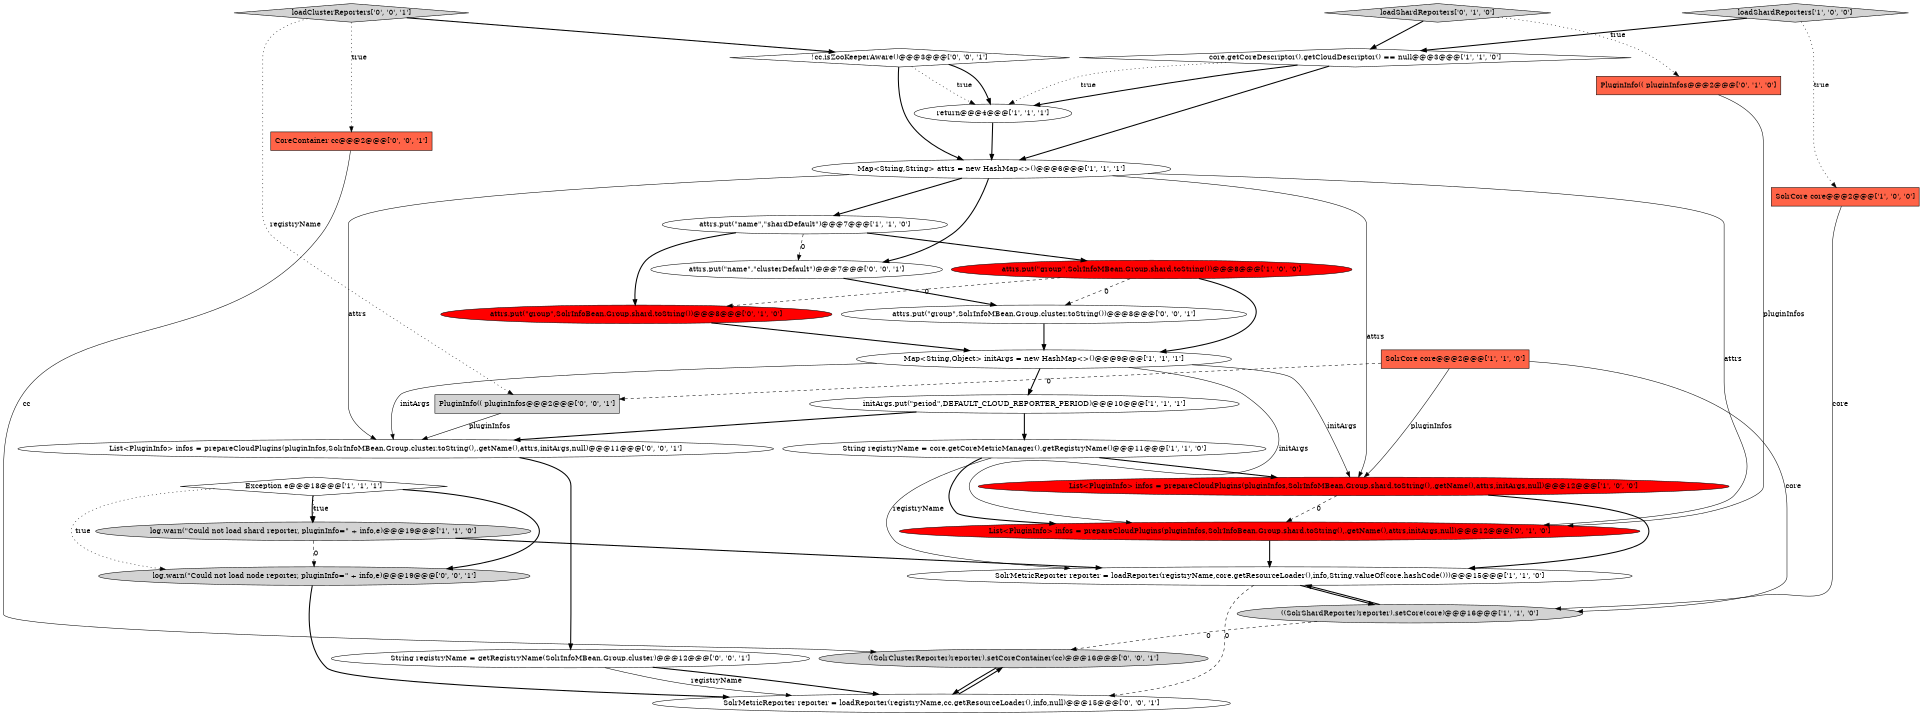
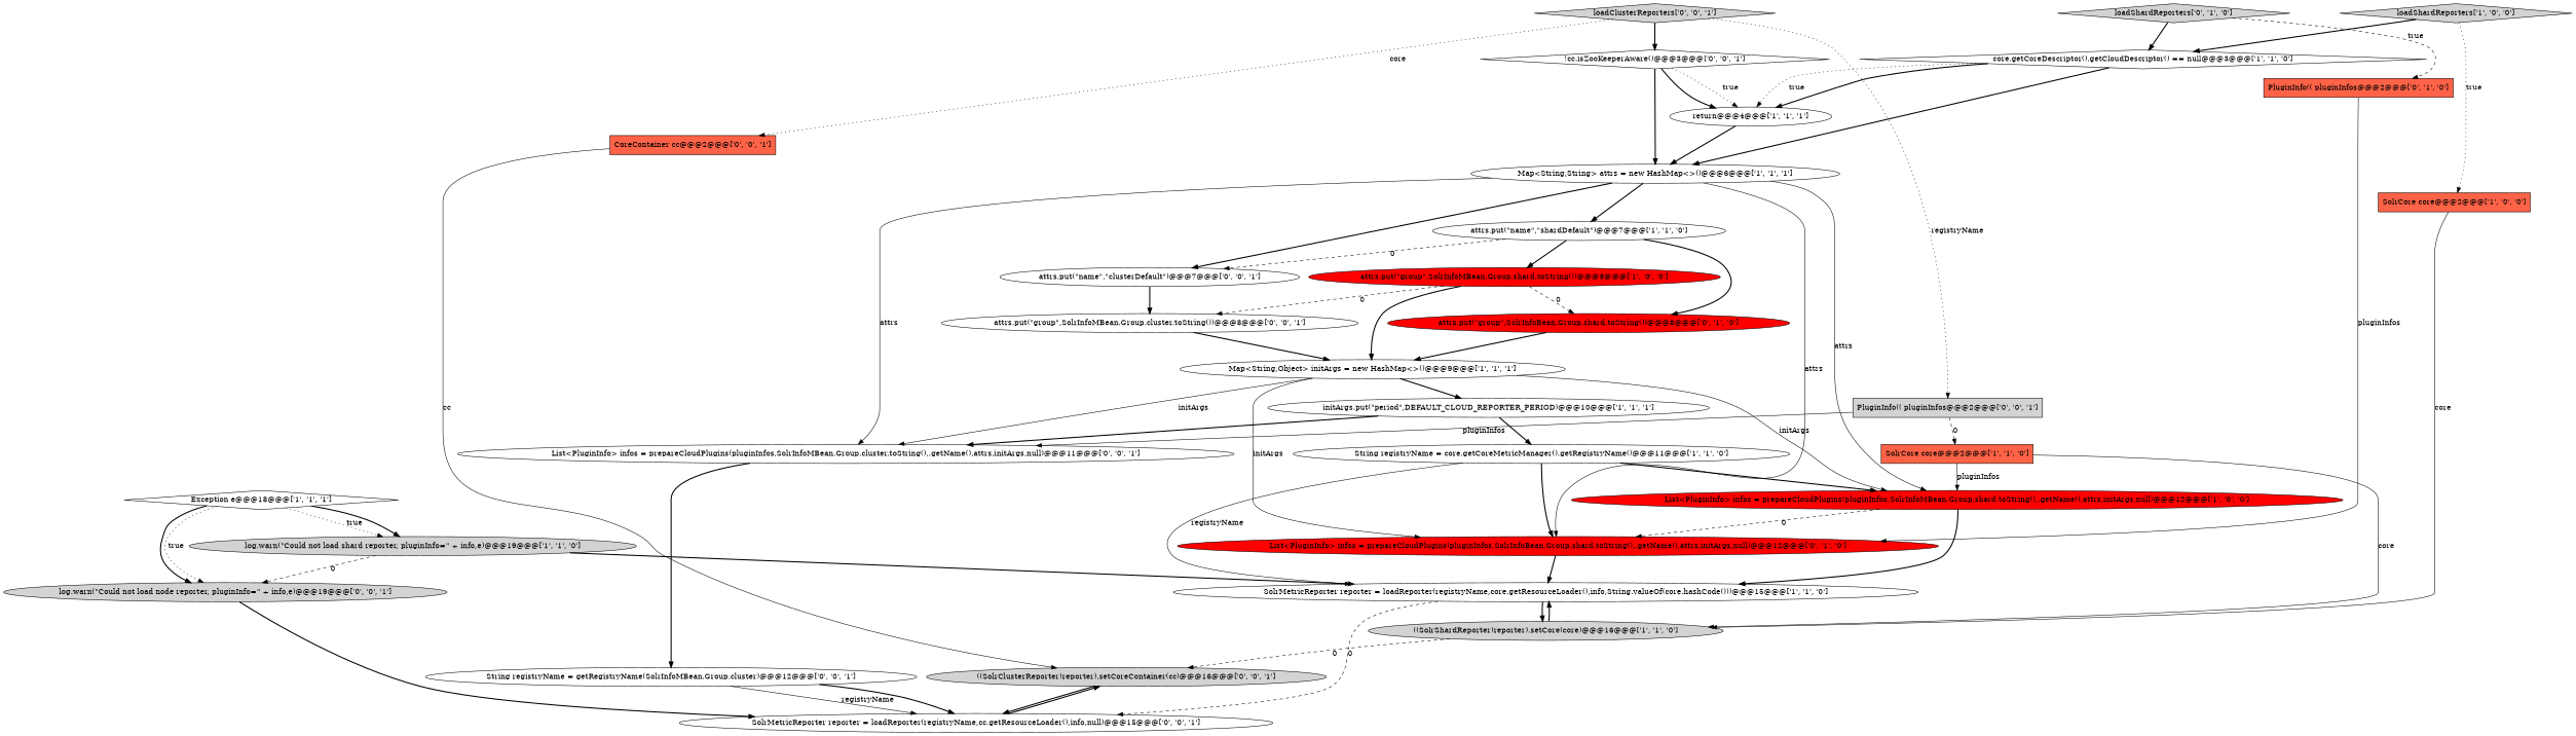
  digraph {
    node [fillcolor=white shape=ellipse style=filled]
    edge [style=bold]
    n1 [label="initArgs.put(\"period\",DEFAULT_CLOUD_REPORTER_PERIOD)@@@10@@@['1', '1', '1']"]
    n2 [label="String registryName = core.getCoreMetricManager().getRegistryName()@@@11@@@['1', '1', '0']"]
    n3 [label="List<PluginInfo> infos = prepareCloudPlugins(pluginInfos,SolrInfoMBean.Group.cluster.toString(),.getName(),attrs,initArgs,null)@@@11@@@['0', '0', '1']"]
    n4 [label="SolrMetricReporter reporter = loadReporter(registryName,core.getResourceLoader(),info,String.valueOf(core.hashCode()))@@@15@@@['1', '1', '0']"]
    n5 [fillcolor=red label="List<PluginInfo> infos = prepareCloudPlugins(pluginInfos,SolrInfoMBean.Group.shard.toString(),.getName(),attrs,initArgs,null)@@@12@@@['1', '0', '0']"]
    n6 [fillcolor=red label="List<PluginInfo> infos = prepareCloudPlugins(pluginInfos,SolrInfoBean.Group.shard.toString(),.getName(),attrs,initArgs,null)@@@12@@@['0', '1', '0']"]
    n7 [label="String registryName = getRegistryName(SolrInfoMBean.Group.cluster)@@@12@@@['0', '0', '1']"]
    n8 [fillcolor=lightgray label="((SolrShardReporter)reporter).setCore(core)@@@16@@@['1', '1', '0']"]
    n9 [fillcolor=lightgray label="((SolrClusterReporter)reporter).setCoreContainer(cc)@@@16@@@['0', '0', '1']"]
    n10 [label="SolrMetricReporter reporter = loadReporter(registryName,cc.getResourceLoader(),info,null)@@@15@@@['0', '0', '1']"]
    n11 [label="Map<String,Object> initArgs = new HashMap<>()@@@9@@@['1', '1', '1']"]
    n12 [fillcolor=tomato label="PluginInfo(( pluginInfos@@@2@@@['0', '1', '0']" shape=box]
    n13 [fillcolor=red label="attrs.put(\"group\",SolrInfoMBean.Group.shard.toString())@@@8@@@['1', '0', '0']"]
    n14 [fillcolor=red label="attrs.put(\"group\",SolrInfoBean.Group.shard.toString())@@@8@@@['0', '1', '0']"]
    n15 [label="attrs.put(\"group\",SolrInfoMBean.Group.cluster.toString())@@@8@@@['0', '0', '1']"]
    n16 [label="!cc.isZooKeeperAware()@@@3@@@['0', '0', '1']" shape=diamond]
    n17 [label="Map<String,String> attrs = new HashMap<>()@@@6@@@['1', '1', '1']"]
    n18 [label="return@@@4@@@['1', '1', '1']"]
    n19 [label="attrs.put(\"name\",\"shardDefault\")@@@7@@@['1', '1', '0']"]
    n20 [label="attrs.put(\"name\",\"clusterDefault\")@@@7@@@['0', '0', '1']"]
    n21 [fillcolor=lightgray label="loadShardReporters['1', '0', '0']" shape=diamond]
    n22 [label="core.getCoreDescriptor().getCloudDescriptor() == null@@@3@@@['1', '1', '0']" shape=diamond]
    n23 [fillcolor=tomato label="SolrCore core@@@2@@@['1', '0', '0']" shape=box]
    n24 [fillcolor=tomato label="SolrCore core@@@2@@@['1', '1', '0']" shape=box]
    n25 [fillcolor=lightgray label="PluginInfo(( pluginInfos@@@2@@@['0', '0', '1']" shape=box]
    n26 [label="Exception e@@@18@@@['1', '1', '1']" shape=diamond]
    n27 [fillcolor=lightgray label="log.warn(\"Could not load node reporter, pluginInfo=\" + info,e)@@@19@@@['0', '0', '1']"]
    n28 [fillcolor=lightgray label="log.warn(\"Could not load shard reporter, pluginInfo=\" + info,e)@@@19@@@['1', '1', '0']"]
    n29 [fillcolor=tomato label="CoreContainer cc@@@2@@@['0', '0', '1']" shape=box]
    n30 [fillcolor=lightgray label="loadClusterReporters['0', '0', '1']" shape=diamond]
    n31 [fillcolor=lightgray label="loadShardReporters['0', '1', '0']" shape=diamond]
    n1 -> n2
    n1 -> n3
    n2 -> n4 [label=registryName style=solid]
    n2 -> n5
    n2 -> n6
    n3 -> n7
    n4 -> n8
    n4 -> n10 [label=0 style=dashed]
    n5 -> n4
    n5 -> n6 [label=0 style=dashed]
    n6 -> n4
    n7 -> n10 [label=registryName style=solid]
    n7 -> n10
    n8 -> n4
    n8 -> n9 [label=0 style=dashed]
    n9 -> n10
    n10 -> n9
    n11 -> n1
    n11 -> n3 [label=initArgs style=solid]
    n11 -> n5 [label=initArgs style=solid]
    n11 -> n6 [label=initArgs style=solid]
    n12 -> n6 [label=pluginInfos style=solid]
    n13 -> n11
    n13 -> n14 [label=0 style=dashed]
    n13 -> n15 [label=0 style=dashed]
    n14 -> n11
    n15 -> n11
    n16 -> n17
    n16 -> n18 [label=true style=dotted]
    n16 -> n18
    n17 -> n3 [label=attrs style=solid]
    n17 -> n5 [label=attrs style=solid]
    n17 -> n6 [label=attrs style=solid]
    n17 -> n19
    n17 -> n20
    n18 -> n17
    n19 -> n13
    n19 -> n14
    n19 -> n20 [label=0 style=dashed]
    n20 -> n15
    n21 -> n22
    n21 -> n23 [label=true style=dotted]
    n22 -> n17
    n22 -> n18
    n22 -> n18 [label=true style=dotted]
    n23 -> n8 [label=core style=solid]
    n24 -> n5 [label=pluginInfos style=solid]
    n24 -> n8 [label=core style=solid]
-   n24 -> n25 [label=0 style=dashed]
+   n25 -> n24 [label=0 style=dashed]
    n25 -> n3 [label=pluginInfos style=solid]
    n26 -> n27 [label=true style=dotted]
    n26 -> n27
    n26 -> n28 [label=true style=dotted]
    n26 -> n28
    n27 -> n10
    n28 -> n4
    n28 -> n27 [label=0 style=dashed]
    n29 -> n9 [label=cc style=solid]
    n30 -> n16
    n30 -> n25 [label=registryName style=dotted]
-   n30 -> n29 [label=true style=dotted]
-   n31 -> n12 [label=true style=dotted]
+   n30 -> n29 [label=core style=dotted]
+   n31 -> n12 [label=true style=dashed]
    n31 -> n22
  }
